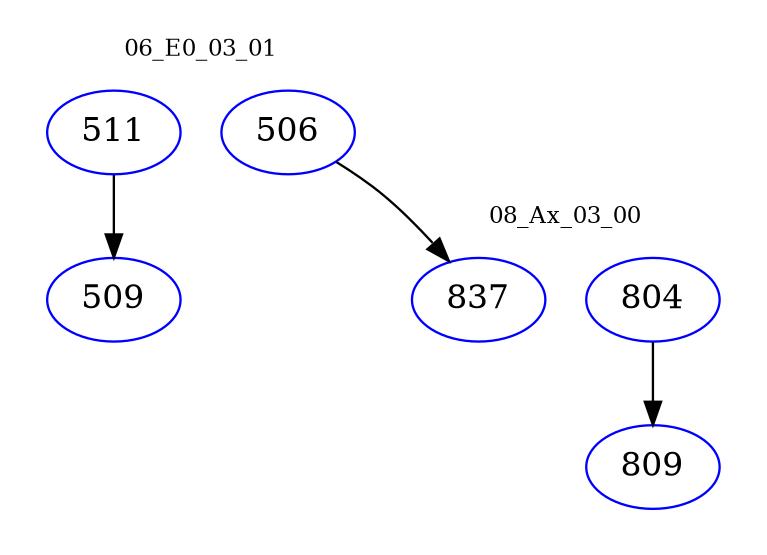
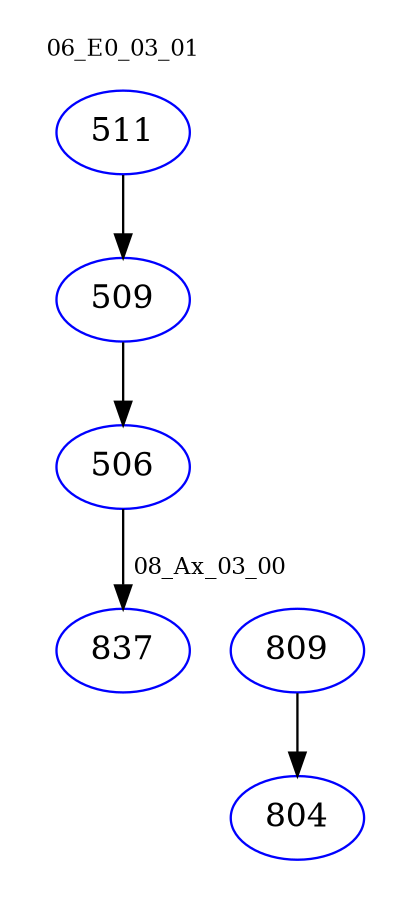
  digraph {
    fontname="DejaVu Serif"
    node [color=blue fontname="DejaVu Serif"]
    edge [color=black fontname="DejaVu Serif"]
    n1 [label=809]
    n2 [label=804]
    n3 [label=837]
    n4 [label=509]
    n5 [label=506]
    n6 [label=511]
    subgraph cluster_1 {
      color=white
      fontsize=10
      label="08_Ax_03_00"
      n1
      n2
      n3
    }
    subgraph cluster_2 {
      color=white
      fontsize=10
      label="06_E0_03_01"
      n4
      n5
      n6
    }
-   n2 -> n1
+   n1 -> n2
+   n4 -> n5
    n5 -> n3
    n6 -> n4
  }
